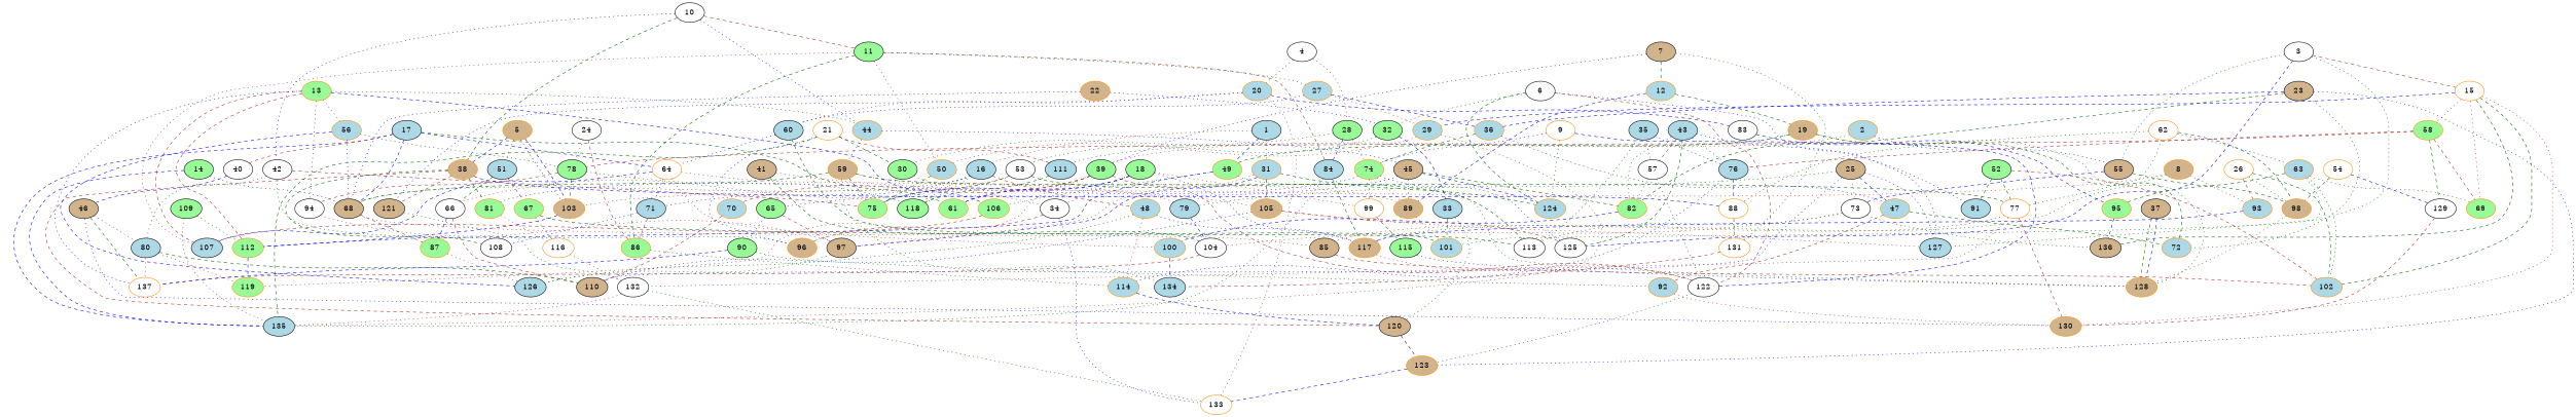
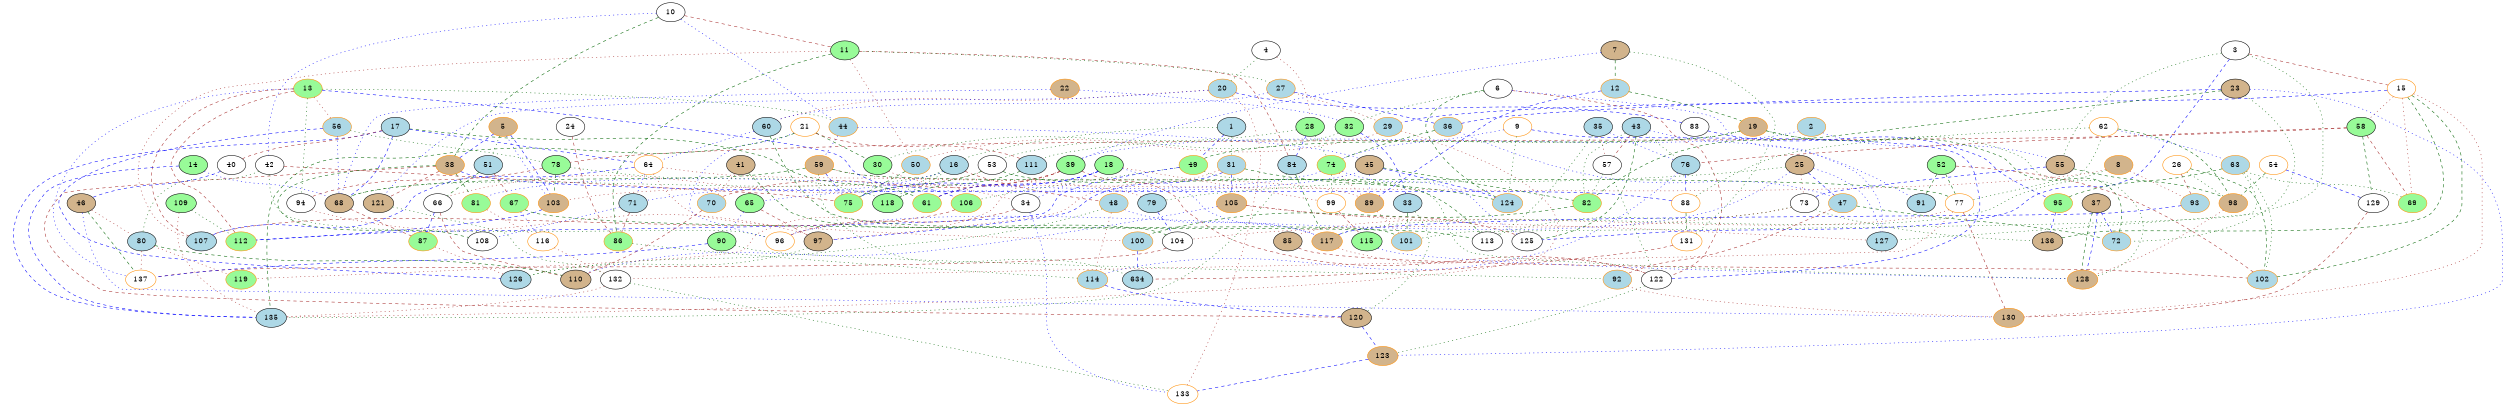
  graph {
    node [color=black fillcolor=lightblue style=filled]
    edge [color=darkgreen style=dotted]
    1
    16
    31 [color=darkorange]
    49 [color=darkorange fillcolor=palegreen]
    68 [fillcolor=tan]
    48 [color=darkorange]
    71
    118 [fillcolor=palegreen]
    124 [color=darkorange]
    97 [fillcolor=tan]
    105 [color=darkorange fillcolor=tan]
    106 [color=darkorange fillcolor=palegreen]
    112 [color=darkorange fillcolor=palegreen]
    128 [color=darkorange fillcolor=tan]
    2 [color=darkorange]
    39 [fillcolor=palegreen]
    55 [fillcolor=tan]
    122 [fillcolor=white]
    61 [color=darkorange fillcolor=palegreen]
    70 [color=darkorange]
    119 [color=darkorange fillcolor=palegreen]
    73 [fillcolor=white]
    98 [color=darkorange fillcolor=tan]
    3 [fillcolor=white]
    15 [color=darkorange fillcolor=white]
    125 [fillcolor=white]
    127
    29 [color=darkorange]
-   58 [color=darkorange fillcolor=palegreen]
+   58 [fillcolor=palegreen]
    69 [color=darkorange fillcolor=palegreen]
    102 [color=darkorange]
    130 [color=darkorange fillcolor=tan]
    136 [fillcolor=tan]
    4 [fillcolor=white]
    20 [color=darkorange]
    28 [fillcolor=palegreen]
    60
    83 [fillcolor=white]
    121 [fillcolor=tan]
    133 [color=darkorange fillcolor=white]
    74 [color=darkorange fillcolor=palegreen]
    84
    30 [fillcolor=palegreen]
    5 [color=darkorange fillcolor=tan]
    38 [color=darkorange fillcolor=tan]
    51
    103 [color=darkorange fillcolor=tan]
    120 [fillcolor=tan]
    81 [color=darkorange fillcolor=palegreen]
    88 [color=darkorange fillcolor=white]
    108 [fillcolor=white]
    66 [fillcolor=white]
    67 [color=darkorange fillcolor=palegreen]
    6 [fillcolor=white]
    32 [fillcolor=palegreen]
    33
    53 [fillcolor=white]
    123 [color=darkorange fillcolor=tan]
    7 [fillcolor=tan]
    12 [color=darkorange]
    131 [color=darkorange fillcolor=white]
    19 [color=darkorange fillcolor=tan]
    89 [color=darkorange fillcolor=tan]
-   134
+   134 [label=634]
    8 [color=darkorange fillcolor=tan]
    93 [color=darkorange]
    117 [color=darkorange fillcolor=tan]
    9 [color=darkorange fillcolor=white]
    99 [color=darkorange fillcolor=white]
    10 [fillcolor=white]
    11 [fillcolor=palegreen]
    42 [fillcolor=white]
    44 [color=darkorange]
    27 [color=darkorange]
    50 [color=darkorange]
    86 [color=darkorange fillcolor=palegreen]
    107
    75 [color=darkorange fillcolor=palegreen]
-   96 [color=darkorange fillcolor=tan]
+   96 [color=darkorange fillcolor=white]
    80
    45 [fillcolor=tan]
    59 [color=darkorange fillcolor=tan]
    36 [color=darkorange]
    135
    114 [color=darkorange]
    72 [color=darkorange]
    111
    101 [color=darkorange]
    13 [color=darkorange fillcolor=palegreen]
    56 [color=darkorange]
    94 [fillcolor=white]
    137 [color=darkorange fillcolor=white]
    78 [fillcolor=palegreen]
    126
    14 [fillcolor=palegreen]
    87 [color=darkorange fillcolor=palegreen]
    85 [fillcolor=tan]
    76
    129 [fillcolor=white]
    17
    40 [fillcolor=white]
    64 [color=darkorange fillcolor=white]
    46 [fillcolor=tan]
    79
    100 [color=darkorange]
    18 [fillcolor=palegreen]
    34 [fillcolor=white]
    115 [fillcolor=palegreen]
    95 [color=darkorange fillcolor=palegreen]
    132 [fillcolor=white]
    21 [color=darkorange fillcolor=white]
    22 [color=darkorange fillcolor=tan]
    23 [fillcolor=tan]
    82 [color=darkorange fillcolor=palegreen]
    47 [color=darkorange]
    24 [fillcolor=white]
    25 [fillcolor=tan]
    92 [color=darkorange]
    113 [fillcolor=white]
    104 [fillcolor=white]
    26 [color=darkorange fillcolor=white]
    110 [fillcolor=tan]
    57 [fillcolor=white]
    35
    37 [fillcolor=tan]
    116 [color=darkorange fillcolor=white]
    41 [fillcolor=tan]
    43
    91
    65 [fillcolor=palegreen]
    77 [color=darkorange fillcolor=white]
    90 [fillcolor=palegreen]
    52 [fillcolor=palegreen]
    54 [color=darkorange fillcolor=white]
    62 [color=darkorange fillcolor=white]
    63 [color=darkorange]
    109 [fillcolor=palegreen]
-   1 -- 16 [color=brown]
+   1 -- 16
    1 -- 31
    1 -- 49 [color=blue style=dashed]
    16 -- 68
    16 -- 48 [color=brown style=dashed]
    16 -- 71 [color=blue]
    16 -- 118
    16 -- 118
    31 -- 124 [style=dashed]
    31 -- 97 [color=brown]
    31 -- 97 [color=blue style=dashed]
    31 -- 105 [color=blue style=dashed]
    49 -- 106
    49 -- 112 [color=blue style=dashed]
    49 -- 128
    68 -- 87 [color=brown style=dashed]
-   68 -- 85 [color=brown]
    48 -- 117 [color=blue]
    48 -- 114 [color=brown]
    48 -- 126
    71 -- 108 [color=blue]
    71 -- 86 [color=brown style=dashed]
    97 -- 126
    105 -- 125 [color=brown style=dashed]
    105 -- 127 [color=brown]
    105 -- 110 [color=blue]
    106 -- 107 [color=brown style=dashed]
-   112 -- 119 [color=blue style=dashed]
-   2 -- 39 [color=brown]
+   2 -- 39 [color=blue]
    2 -- 55 [color=blue]
    39 -- 122 [color=brown style=dashed]
    39 -- 61 [color=brown style=dashed]
    39 -- 70 [color=brown style=dashed]
    39 -- 119 [color=brown]
    55 -- 73 [color=blue style=dashed]
    55 -- 98 [style=dashed]
    122 -- 123
    70 -- 110 [color=brown style=dashed]
    73 -- 136
    73 -- 113
    73 -- 104 [color=brown]
    98 -- 128 [color=brown]
    3 -- 55
    3 -- 15 [color=brown style=dashed]
    3 -- 125 [color=blue style=dashed]
    3 -- 127
    15 -- 29 [color=blue style=dashed]
    15 -- 58 [color=brown]
    15 -- 69 [color=brown]
    15 -- 102 [style=dashed]
    15 -- 130 [color=brown]
    15 -- 136 [style=dashed]
    29 -- 50 [color=brown]
    29 -- 135 [color=brown]
    58 -- 69 [color=brown style=dashed]
    58 -- 78 [color=brown style=dashed]
    58 -- 76 [color=brown style=dashed]
    58 -- 129 [style=dashed]
    4 -- 20
    4 -- 28 [color=brown]
    20 -- 60 [color=brown]
    20 -- 83 [color=blue style=dashed]
    20 -- 121 [color=blue]
    20 -- 133 [color=brown]
    28 -- 74
    28 -- 84 [color=blue style=dashed]
    28 -- 30
    60 -- 101 [style=dashed]
    60 -- 64 [color=blue]
    83 -- 95 [color=blue style=dashed]
    121 -- 132
    74 -- 125 [color=blue]
    74 -- 81 [color=blue]
    74 -- 89 [color=brown]
    74 -- 99
    84 -- 117 [style=dashed]
    84 -- 135
    30 -- 34 [color=brown]
    5 -- 38 [color=blue style=dashed]
    5 -- 51
    5 -- 103 [color=blue]
    5 -- 103 [color=blue style=dashed]
    38 -- 121 [color=brown style=dashed]
    38 -- 120 [color=brown style=dashed]
    38 -- 81 [style=dashed]
    38 -- 88 [color=blue style=dashed]
    38 -- 108 [style=dashed]
    51 -- 66 [style=dashed]
    51 -- 67 [color=brown style=dashed]
    103 -- 112 [color=blue style=dashed]
    120 -- 123 [color=blue style=dashed]
    81 -- 116 [color=brown]
    88 -- 131 [style=dashed]
    66 -- 87 [color=blue style=dashed]
    66 -- 110 [color=brown style=dashed]
    67 -- 113 [style=dashed]
    67 -- 116 [color=blue]
    6 -- 124 [style=dashed]
    6 -- 122 [color=brown style=dashed]
    6 -- 127 [color=blue]
    6 -- 32
    32 -- 33 [color=blue style=dashed]
    32 -- 53
    33 -- 120
    33 -- 101 [style=dashed]
    53 -- 66 [color=brown]
    53 -- 75 [style=dashed]
    53 -- 113 [style=dashed]
    123 -- 133 [color=blue style=dashed]
    7 -- 39 [color=blue]
    7 -- 12 [style=dashed]
    7 -- 131
    12 -- 19 [style=dashed]
    12 -- 89 [color=blue style=dashed]
    131 -- 134 [color=brown style=dashed]
    19 -- 49 [style=dashed]
    19 -- 128
    19 -- 72 [style=dashed]
    19 -- 111
    89 -- 101 [color=brown]
    8 -- 103 [color=brown]
    8 -- 93 [color=brown]
    8 -- 117
    93 -- 117 [color=blue style=dashed]
    117 -- 122 [color=brown]
    9 -- 124
    9 -- 122 [color=blue style=dashed]
    9 -- 74 [color=blue]
    99 -- 115 [color=brown style=dashed]
    10 -- 38 [style=dashed]
    10 -- 11 [color=brown style=dashed]
    10 -- 42 [color=blue]
    10 -- 44 [color=blue]
    11 -- 84 [color=brown style=dashed]
    11 -- 27
    11 -- 50 [color=brown]
    11 -- 86 [style=dashed]
    11 -- 107 [color=brown]
    42 -- 75 [color=brown style=dashed]
    42 -- 96
    42 -- 80
    44 -- 45 [color=blue]
    44 -- 59 [color=blue]
    27 -- 29 [color=brown]
    27 -- 60 [color=blue]
    27 -- 36 [color=blue style=dashed]
    50 -- 75 [style=dashed]
    86 -- 114
    80 -- 119 [color=brown]
    80 -- 137 [color=brown]
    80 -- 110 [style=dashed]
    45 -- 124 [color=blue style=dashed]
    45 -- 89 [color=blue]
    45 -- 82 [style=dashed]
    45 -- 65 [color=blue]
    59 -- 68 [style=dashed]
    59 -- 89 [color=brown]
    59 -- 134
    59 -- 75 [color=blue style=dashed]
    59 -- 77 [style=dashed]
    36 -- 74 [style=dashed]
    36 -- 47 [color=blue]
    114 -- 120 [color=blue style=dashed]
    111 -- 118 [style=dashed]
    13 -- 106 [color=blue style=dashed]
    13 -- 112 [color=brown style=dashed]
    13 -- 44
    13 -- 107 [color=brown style=dashed]
    13 -- 56 [color=brown]
    13 -- 94
    13 -- 137 [color=blue]
    56 -- 68 [color=blue]
    56 -- 78
    56 -- 126 [color=blue style=dashed]
    94 -- 97 [color=brown]
    78 -- 118
    78 -- 103 [style=dashed]
    78 -- 94 [color=brown style=dashed]
    14 -- 68 [color=blue]
    14 -- 135 [color=blue style=dashed]
    87 -- 126 [color=brown]
    85 -- 102 [color=brown style=dashed]
    76 -- 88 [color=blue style=dashed]
    76 -- 114 [color=blue]
    129 -- 130 [color=brown style=dashed]
    17 -- 68 [color=blue style=dashed]
    17 -- 61 [style=dashed]
    17 -- 135 [color=blue style=dashed]
    17 -- 40 [color=brown style=dashed]
    17 -- 64 [color=blue style=dashed]
    40 -- 46 [color=blue style=dashed]
    64 -- 71 [color=blue]
    64 -- 107 [color=blue style=dashed]
    64 -- 79 [color=brown]
    64 -- 100 [color=brown]
    46 -- 130 [color=blue]
    46 -- 80 [color=brown]
    46 -- 137 [style=dashed]
    79 -- 104 [color=blue style=dashed]
    100 -- 134 [color=blue style=dashed]
    18 -- 61 [color=blue style=dashed]
    18 -- 117 [color=blue]
    18 -- 99 [color=brown]
    18 -- 75 [color=blue style=dashed]
    18 -- 34 [color=blue]
    34 -- 133 [color=blue]
    34 -- 96 [color=brown style=dashed]
    115 -- 128 [color=blue]
    95 -- 136 [color=blue style=dashed]
    132 -- 133
    132 -- 135 [color=brown]
    21 -- 30 [style=dashed]
    21 -- 96 [color=blue]
    21 -- 135 [style=dashed]
    21 -- 111 [color=brown style=dashed]
    22 -- 68 [color=blue]
    22 -- 32 [color=blue]
    23 -- 123 [color=blue]
    23 -- 36 [color=blue style=dashed]
    23 -- 72
    23 -- 82 [style=dashed]
-   82 -- 100 [color=blue style=dashed]
+   82 -- 100 [style=dashed]
    47 -- 72 [style=dashed]
    47 -- 92 [color=brown style=dashed]
    24 -- 86 [color=brown style=dashed]
-   24 -- 78
    25 -- 73 [color=brown]
    25 -- 127 [color=blue]
-   25 -- 110 [color=blue]
+   25 -- 96 [color=blue]
    25 -- 79
    25 -- 47 [color=blue style=dashed]
    92 -- 130 [color=brown]
    104 -- 137 [color=brown style=dashed]
    26 -- 98
    26 -- 102 [style=dashed]
    26 -- 93 [color=brown style=dashed]
    57 -- 122
    57 -- 82
    35 -- 76 [color=blue]
    35 -- 113
    35 -- 57 [color=brown]
    37 -- 128 [style=dashed]
    37 -- 128 [color=blue style=dashed]
+   37 -- 72 [color=blue style=dashed]
    116 -- 132 [color=brown]
-   41 -- 105 [color=brown]
+   41 -- 70 [color=brown]
    41 -- 104 [style=dashed]
    43 -- 125 [style=dashed]
    43 -- 76
    43 -- 82
    43 -- 57 [color=brown style=dashed]
    43 -- 91 [color=blue]
    65 -- 97 [color=brown style=dashed]
    65 -- 90 [color=blue]
    77 -- 130 [color=brown style=dashed]
    77 -- 85 [color=brown]
    77 -- 132 [color=brown]
    90 -- 137 [color=blue style=dashed]
    90 -- 92
    52 -- 102 [color=brown style=dashed]
    52 -- 91 [style=dashed]
    52 -- 77 [style=dashed]
    54 -- 98 [style=dashed]
    54 -- 129 [color=blue style=dashed]
    62 -- 98 [style=dashed]
    62 -- 88
    62 -- 77
    62 -- 63 [color=blue]
    63 -- 69
    63 -- 102
    63 -- 101
    63 -- 95 [style=dashed]
    109 -- 112
    109 -- 135 [color=brown]
  }
